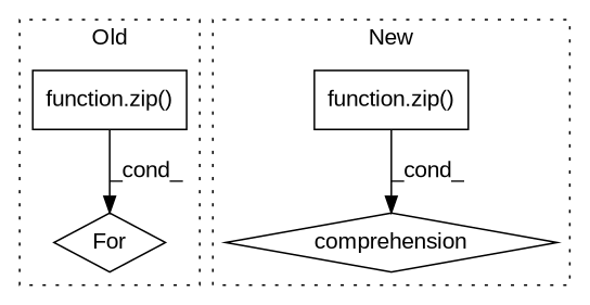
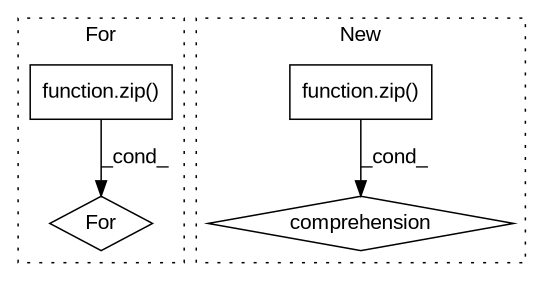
  digraph {
    fontname="Liberation Sans"
    node [a=75 l="4,1" shape=box fontname="Liberation Sans"]
    edge [fontname="Liberation Sans"]
    n1 [label="function.zip()" s="11817,11842"]
    n2 [a=107 l="4,14" label=For s="11805,11843" shape=diamond]
    n3 [label="function.zip()" s="13056,13081"]
    n4 [a=45 l=3 label=comprehension s=13044 shape=diamond]
    subgraph cluster_1 {
-     label=Old
+     label=For
      style=dotted
      n1
      n2
    }
    subgraph cluster_2 {
      label=New
      style=dotted
      n3
      n4
    }
    n1 -> n2 [label=_cond_]
    n3 -> n4 [label=_cond_]
  }
